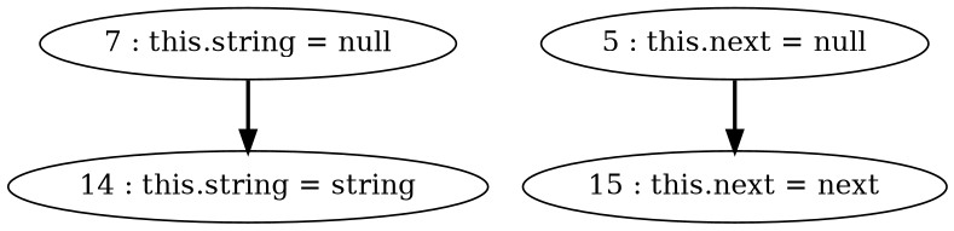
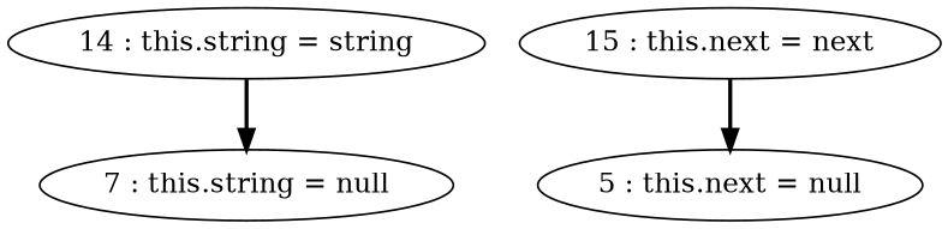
  digraph {
    edge [style=bold]
    n1 [label="7 : this.string = null"]
    "14 : this.string = string"
    "5 : this.next = null"
    "15 : this.next = next"
-   n1 -> "14 : this.string = string"
-   "5 : this.next = null" -> "15 : this.next = next"
+   "14 : this.string = string" -> n1
+   "15 : this.next = next" -> "5 : this.next = null"
  }
